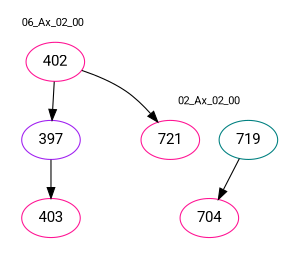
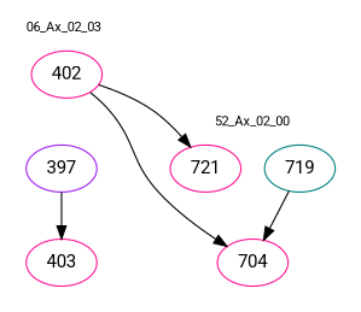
  digraph {
    fontname=Roboto
    node [color=deeppink fontname=Roboto]
    edge [color=black fontname=Roboto]
    n1 [label=402]
    n2 [color=purple label=397]
    n3 [label=403]
    n4 [color=teal label=719]
    n5 [label=704]
    n6 [label=721]
    subgraph cluster_1 {
      color=white
      fontsize=10
-     label="06_Ax_02_00"
+     label="06_Ax_02_03"
      n1
      n2
      n3
    }
    subgraph cluster_2 {
      color=white
      fontsize=10
-     label="02_Ax_02_00"
+     label="52_Ax_02_00"
      n4
      n5
      n6
    }
-   n1 -> n2
+   n1 -> n5
    n1 -> n6
    n2 -> n3
    n4 -> n5
  }
